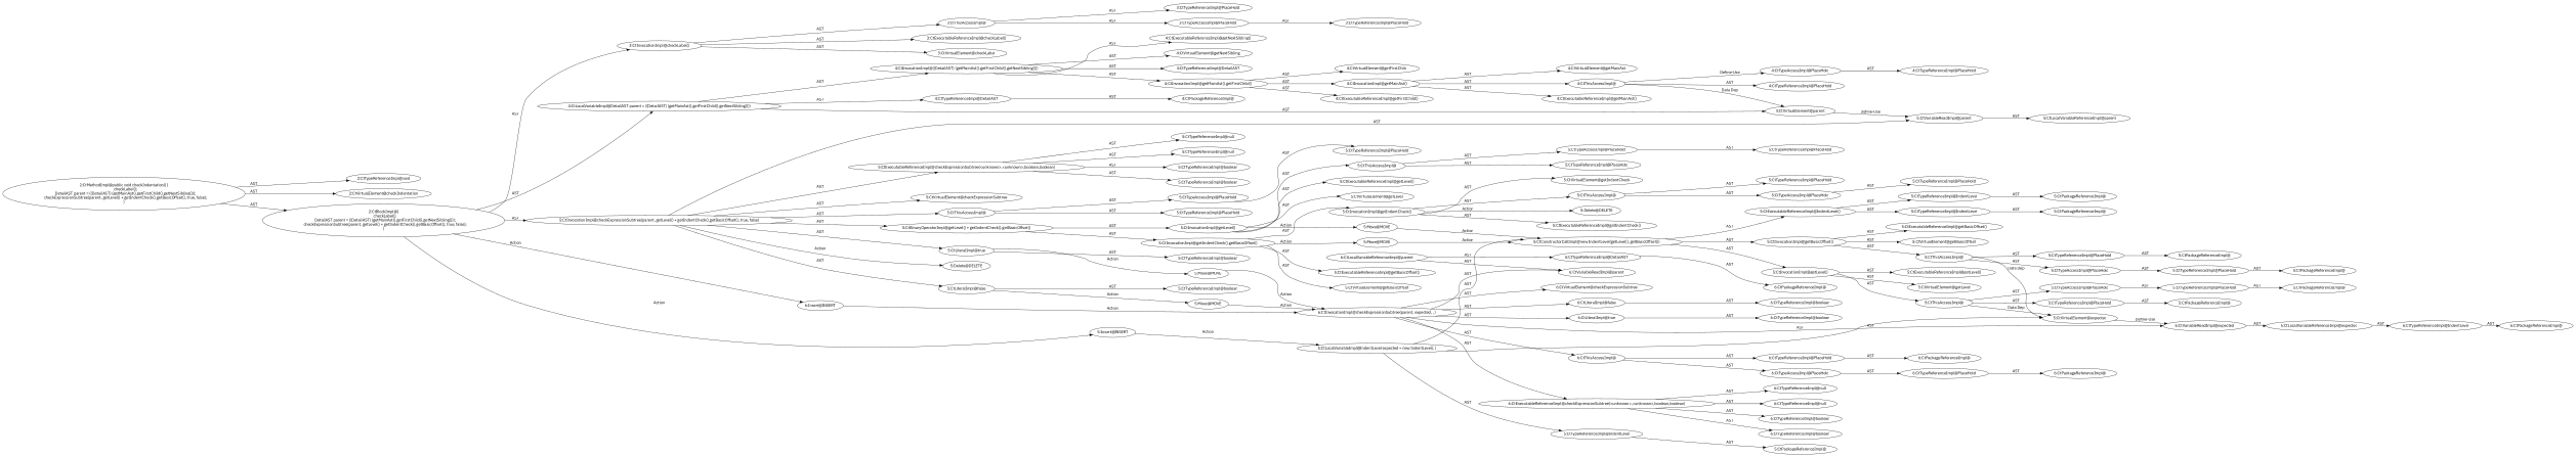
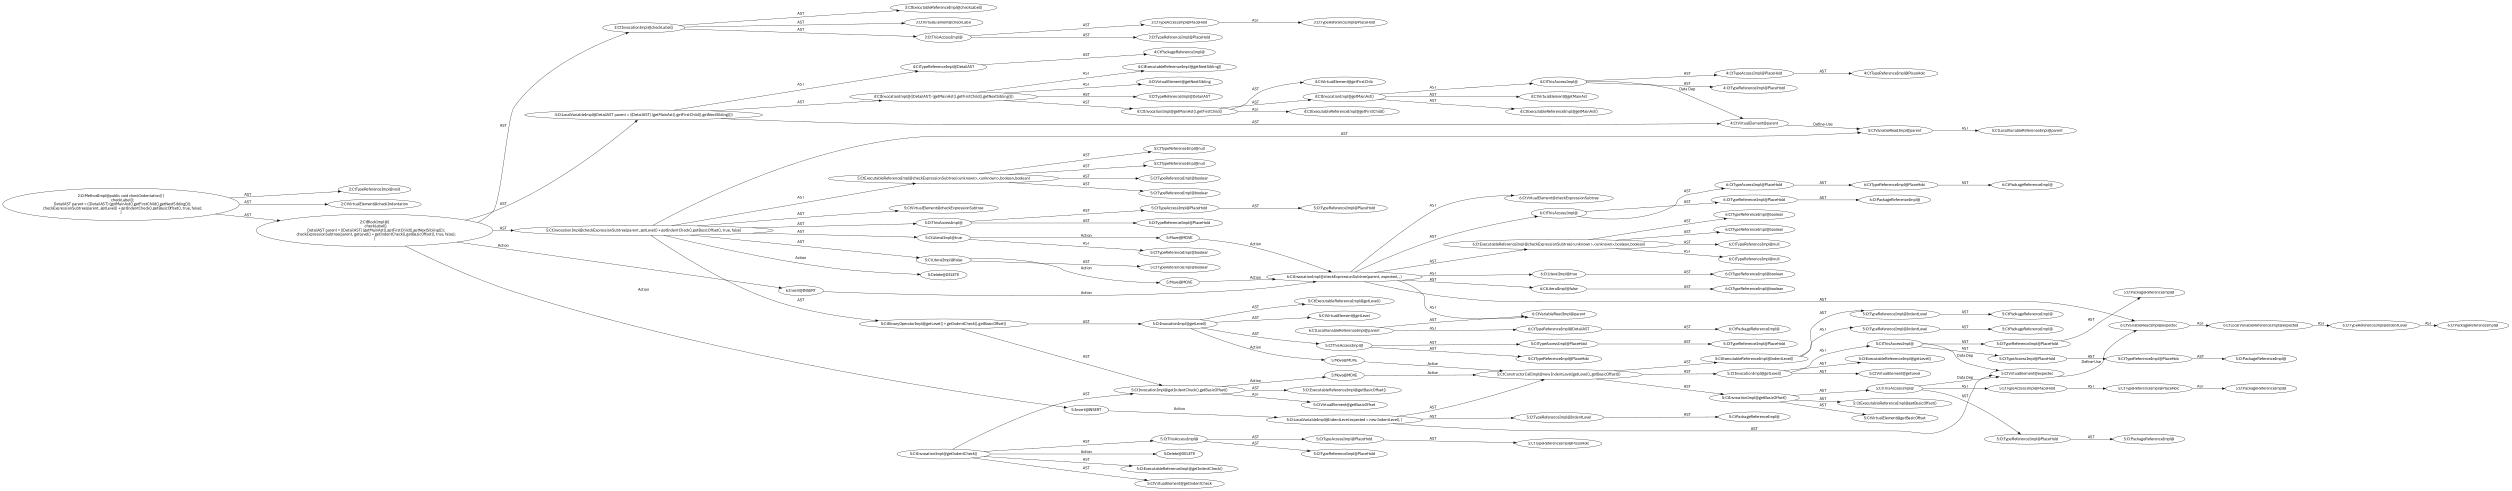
  digraph {
    fontname="IBM Plex Sans"
    rankdir=LR
    node [fontname="IBM Plex Sans" shape=ellipse]
    edge [fontname="IBM Plex Sans"]
    n1 [label="2:CtTypeReferenceImpl@void"]
    n2 [label="2:CtVirtualElement@checkIndentation"]
    n3 [label="3:CtExecutableReferenceImpl@checkLabel()"]
    n4 [label="3:CtVirtualElement@checkLabel"]
    n5 [label="3:CtTypeAccessImpl@PlaceHold"]
    n6 [label="3:CtTypeReferenceImpl@PlaceHold"]
    n7 [label="3:CtThisAccessImpl@"]
    n8 [label="3:CtTypeReferenceImpl@PlaceHold"]
    n9 [label="3:CtInvocationImpl@checkLabel()"]
    n10 [label="4:CtTypeReferenceImpl@DetailAST"]
    n11 [label="4:CtPackageReferenceImpl@"]
    n12 [label="4:CtExecutableReferenceImpl@getNextSibling()"]
    n13 [label="4:CtVirtualElement@getNextSibling"]
    n14 [label="4:CtExecutableReferenceImpl@getFirstChild()"]
    n15 [label="4:CtVirtualElement@getFirstChild"]
    n16 [label="4:CtExecutableReferenceImpl@getMainAst()"]
    n17 [label="4:CtVirtualElement@getMainAst"]
    n18 [label="4:CtTypeAccessImpl@PlaceHold"]
    n19 [label="4:CtTypeReferenceImpl@PlaceHold"]
    n20 [label="4:CtThisAccessImpl@"]
    n21 [label="4:CtTypeReferenceImpl@PlaceHold"]
    n22 [label="4:CtVirtualElement@parent"]
    n23 [label="5:CtVariableReadImpl@parent"]
    n24 [label="4:CtInvocationImpl@getMainAst()"]
    n25 [label="4:CtInvocationImpl@getMainAst().getFirstChild()"]
    n26 [label="4:CtInvocationImpl@((DetailAST) (getMainAst().getFirstChild().getNextSibling()))"]
    n27 [label="4:CtTypeReferenceImpl@DetailAST"]
    n28 [label="5:CtLocalVariableReferenceImpl@parent"]
    n29 [label="4:CtLocalVariableImpl@DetailAST parent = ((DetailAST) (getMainAst().getFirstChild().getNextSibling()))"]
    n30 [label="5:CtExecutableReferenceImpl@checkExpressionSubtree(<unknown>,<unknown>,boolean,boolean)"]
    n31 [label="5:CtTypeReferenceImpl@null"]
    n32 [label="5:CtTypeReferenceImpl@null"]
    n33 [label="5:CtTypeReferenceImpl@boolean"]
    n34 [label="5:CtTypeReferenceImpl@boolean"]
    n35 [label="5:CtVirtualElement@checkExpressionSubtree"]
    n36 [label="5:CtTypeAccessImpl@PlaceHold"]
    n37 [label="5:CtTypeReferenceImpl@PlaceHold"]
    n38 [label="5:CtThisAccessImpl@"]
    n39 [label="5:CtTypeReferenceImpl@PlaceHold"]
    n40 [label="5:CtExecutableReferenceImpl@getLevel()"]
    n41 [label="5:CtVirtualElement@getLevel"]
    n42 [label="5:CtTypeAccessImpl@PlaceHold"]
    n43 [label="5:CtTypeReferenceImpl@PlaceHold"]
    n44 [label="5:CtThisAccessImpl@"]
    n45 [label="5:CtTypeReferenceImpl@PlaceHold"]
    n46 [label="5:CtInvocationImpl@getLevel()"]
    n47 [label="5:Move@MOVE"]
    n48 [label="5:CtConstructorCallImpl@new IndentLevel(getLevel(), getBasicOffset())"]
    n49 [label="5:CtExecutableReferenceImpl@getBasicOffset()"]
    n50 [label="5:CtVirtualElement@getBasicOffset"]
    n51 [label="5:CtExecutableReferenceImpl@getIndentCheck()"]
    n52 [label="5:CtVirtualElement@getIndentCheck"]
    n53 [label="5:CtTypeAccessImpl@PlaceHold"]
    n54 [label="5:CtTypeReferenceImpl@PlaceHold"]
    n55 [label="5:CtThisAccessImpl@"]
    n56 [label="5:CtTypeReferenceImpl@PlaceHold"]
    n57 [label="5:CtInvocationImpl@getIndentCheck()"]
    n58 [label="5:Delete@DELETE"]
    n59 [label="5:CtInvocationImpl@getIndentCheck().getBasicOffset()"]
    n60 [label="5:Move@MOVE"]
    n61 [label="5:CtBinaryOperatorImpl@getLevel() + getIndentCheck().getBasicOffset()"]
    n62 [label="5:CtLiteralImpl@true"]
    n63 [label="5:CtTypeReferenceImpl@boolean"]
    n64 [label="5:Move@MOVE"]
    n65 [label="6:CtInvocationImpl@checkExpressionSubtree(parent, expected, , )"]
    n66 [label="5:CtLiteralImpl@false"]
    n67 [label="5:CtTypeReferenceImpl@boolean"]
    n68 [label="5:Move@MOVE"]
    n69 [label="5:CtInvocationImpl@checkExpressionSubtree(parent, getLevel() + getIndentCheck().getBasicOffset(), true, false)"]
    n70 [label="5:Delete@DELETE"]
    n71 [label="2:CtBlockImpl@\{\n    checkLabel();\n    DetailAST parent = ((DetailAST) (getMainAst().getFirstChild().getNextSibling()));\n    checkExpressionSubtree(parent, getLevel() + getIndentCheck().getBasicOffset(), true, false);\n\}"]
    n72 [label="5:Insert@INSERT"]
    n73 [label="6:Insert@INSERT"]
    n74 [label="5:CtLocalVariableImpl@IndentLevel expected = new IndentLevel(, )"]
    n75 [label="2:CtMethodImpl@public void checkIndentation() \{\n    checkLabel();\n    DetailAST parent = ((DetailAST) (getMainAst().getFirstChild().getNextSibling()));\n    checkExpressionSubtree(parent, getLevel() + getIndentCheck().getBasicOffset(), true, false);\n\}"]
    n76 [label="5:CtTypeReferenceImpl@IndentLevel"]
    n77 [label="5:CtVirtualElement@expected"]
    n78 [label="5:CtPackageReferenceImpl@"]
    n79 [label="5:CtPackageReferenceImpl@"]
    n80 [label="5:CtTypeReferenceImpl@IndentLevel"]
    n81 [label="5:CtPackageReferenceImpl@"]
    n82 [label="5:CtTypeReferenceImpl@IndentLevel"]
    n83 [label="5:CtExecutableReferenceImpl@IndentLevel()"]
    n84 [label="5:CtPackageReferenceImpl@"]
    n85 [label="5:CtTypeReferenceImpl@PlaceHold"]
    n86 [label="5:CtPackageReferenceImpl@"]
    n87 [label="5:CtTypeReferenceImpl@PlaceHold"]
    n88 [label="5:CtTypeAccessImpl@PlaceHold"]
    n89 [label="5:CtThisAccessImpl@"]
    n90 [label="6:CtVariableReadImpl@expected"]
    n91 [label="5:CtExecutableReferenceImpl@getLevel()"]
    n92 [label="5:CtInvocationImpl@getLevel()"]
    n93 [label="5:CtVirtualElement@getLevel"]
    n94 [label="5:CtPackageReferenceImpl@"]
    n95 [label="5:CtTypeReferenceImpl@PlaceHold"]
    n96 [label="5:CtPackageReferenceImpl@"]
    n97 [label="5:CtTypeReferenceImpl@PlaceHold"]
    n98 [label="5:CtTypeAccessImpl@PlaceHold"]
    n99 [label="5:CtThisAccessImpl@"]
    n100 [label="5:CtExecutableReferenceImpl@getBasicOffset()"]
    n101 [label="5:CtInvocationImpl@getBasicOffset()"]
    n102 [label="5:CtVirtualElement@getBasicOffset"]
    n103 [label="6:CtLocalVariableReferenceImpl@expected"]
    n104 [label="6:CtThisAccessImpl@"]
    n105 [label="6:CtExecutableReferenceImpl@checkExpressionSubtree(<unknown>,<unknown>,boolean,boolean)"]
    n106 [label="6:CtVariableReadImpl@parent"]
    n107 [label="6:CtLiteralImpl@true"]
    n108 [label="6:CtLiteralImpl@false"]
    n109 [label="6:CtVirtualElement@checkExpressionSubtree"]
    n110 [label="6:CtPackageReferenceImpl@"]
    n111 [label="6:CtTypeReferenceImpl@PlaceHold"]
    n112 [label="6:CtPackageReferenceImpl@"]
    n113 [label="6:CtTypeReferenceImpl@PlaceHold"]
    n114 [label="6:CtTypeAccessImpl@PlaceHold"]
    n115 [label="6:CtTypeReferenceImpl@null"]
    n116 [label="6:CtTypeReferenceImpl@null"]
    n117 [label="6:CtTypeReferenceImpl@boolean"]
    n118 [label="6:CtTypeReferenceImpl@boolean"]
    n119 [label="6:CtPackageReferenceImpl@"]
    n120 [label="6:CtTypeReferenceImpl@DetailAST"]
    n121 [label="6:CtLocalVariableReferenceImpl@parent"]
    n122 [label="6:CtPackageReferenceImpl@"]
    n123 [label="6:CtTypeReferenceImpl@IndentLevel"]
    n124 [label="6:CtTypeReferenceImpl@boolean"]
    n125 [label="6:CtTypeReferenceImpl@boolean"]
    n5 -> n6 [label=AST]
    n7 -> n5 [label=AST]
    n7 -> n8 [label=AST]
    n9 -> n3 [label=AST]
    n9 -> n4 [label=AST]
    n9 -> n7 [label=AST]
    n10 -> n11 [label=AST]
    n18 -> n19 [label=AST]
-   n20 -> n18 [label="Define-Use"]
+   n20 -> n18 [label=AST]
    n20 -> n21 [label=AST]
    n20 -> n22 [label="Data Dep"]
    n22 -> n23 [label="Define-Use"]
    n23 -> n28 [label=AST]
    n24 -> n16 [label=AST]
    n24 -> n17 [label=AST]
    n24 -> n20 [label=AST]
    n25 -> n14 [label=AST]
    n25 -> n15 [label=AST]
    n25 -> n24 [label=AST]
    n26 -> n12 [label=AST]
    n26 -> n13 [label=AST]
    n26 -> n25 [label=AST]
    n26 -> n27 [label=AST]
    n29 -> n10 [label=AST]
    n29 -> n22 [label=AST]
    n29 -> n26 [label=AST]
    n30 -> n31 [label=AST]
    n30 -> n32 [label=AST]
    n30 -> n33 [label=AST]
    n30 -> n34 [label=AST]
    n36 -> n37 [label=AST]
    n38 -> n36 [label=AST]
    n38 -> n39 [label=AST]
    n42 -> n43 [label=AST]
    n44 -> n42 [label=AST]
    n44 -> n45 [label=AST]
    n46 -> n40 [label=AST]
    n46 -> n41 [label=AST]
    n46 -> n44 [label=AST]
    n46 -> n47 [label=Action]
    n47 -> n48 [label=Action]
    n48 -> n83 [label=AST]
    n48 -> n92 [label=AST]
    n48 -> n101 [label=AST]
    n53 -> n54 [label=AST]
    n55 -> n53 [label=AST]
    n55 -> n56 [label=AST]
    n57 -> n51 [label=AST]
    n57 -> n52 [label=AST]
    n57 -> n55 [label=AST]
    n57 -> n58 [label=Action]
    n59 -> n49 [label=AST]
    n59 -> n50 [label=AST]
-   n59 -> n57 [label=AST]
+   n57 -> n59 [label=AST]
    n59 -> n60 [label=Action]
    n60 -> n48 [label=Action]
    n61 -> n46 [label=AST]
    n61 -> n59 [label=AST]
    n62 -> n63 [label=AST]
    n62 -> n64 [label=Action]
    n64 -> n65 [label=Action]
    n65 -> n90 [label=AST]
    n65 -> n104 [label=AST]
    n65 -> n105 [label=AST]
    n65 -> n106 [label=AST]
    n65 -> n107 [label=AST]
    n65 -> n108 [label=AST]
    n65 -> n109 [label=AST]
    n66 -> n67 [label=AST]
    n66 -> n68 [label=Action]
    n68 -> n65 [label=Action]
    n69 -> n23 [label=AST]
    n69 -> n30 [label=AST]
    n69 -> n35 [label=AST]
    n69 -> n38 [label=AST]
    n69 -> n61 [label=AST]
    n69 -> n62 [label=AST]
    n69 -> n66 [label=AST]
    n69 -> n70 [label=Action]
    n71 -> n9 [label=AST]
    n71 -> n29 [label=AST]
    n71 -> n69 [label=AST]
    n71 -> n72 [label=Action]
    n71 -> n73 [label=Action]
    n72 -> n74 [label=Action]
    n73 -> n65 [label=Action]
    n74 -> n48 [label=AST]
    n74 -> n76 [label=AST]
    n74 -> n77 [label=AST]
    n75 -> n1 [label=AST]
    n75 -> n2 [label=AST]
    n75 -> n71 [label=AST]
    n76 -> n78 [label=AST]
    n77 -> n90 [label="Define-Use"]
    n80 -> n79 [label=AST]
    n82 -> n81 [label=AST]
    n83 -> n80 [label=AST]
    n83 -> n82 [label=AST]
    n85 -> n84 [label=AST]
    n87 -> n86 [label=AST]
    n88 -> n87 [label=AST]
    n89 -> n77 [label="Data Dep"]
    n89 -> n85 [label=AST]
    n89 -> n88 [label=AST]
    n90 -> n103 [label=AST]
    n92 -> n89 [label=AST]
    n92 -> n91 [label=AST]
    n92 -> n93 [label=AST]
    n95 -> n94 [label=AST]
    n97 -> n96 [label=AST]
    n98 -> n97 [label=AST]
    n99 -> n77 [label="Data Dep"]
    n99 -> n95 [label=AST]
    n99 -> n98 [label=AST]
    n101 -> n99 [label=AST]
    n101 -> n100 [label=AST]
    n101 -> n102 [label=AST]
    n103 -> n123 [label=AST]
    n104 -> n111 [label=AST]
    n104 -> n114 [label=AST]
    n105 -> n115 [label=AST]
    n105 -> n116 [label=AST]
    n105 -> n117 [label=AST]
    n105 -> n118 [label=AST]
    n107 -> n124 [label=AST]
    n108 -> n125 [label=AST]
    n111 -> n110 [label=AST]
    n113 -> n112 [label=AST]
    n114 -> n113 [label=AST]
    n120 -> n119 [label=AST]
    n121 -> n106 [label=AST]
    n121 -> n120 [label=AST]
    n123 -> n122 [label=AST]
  }
